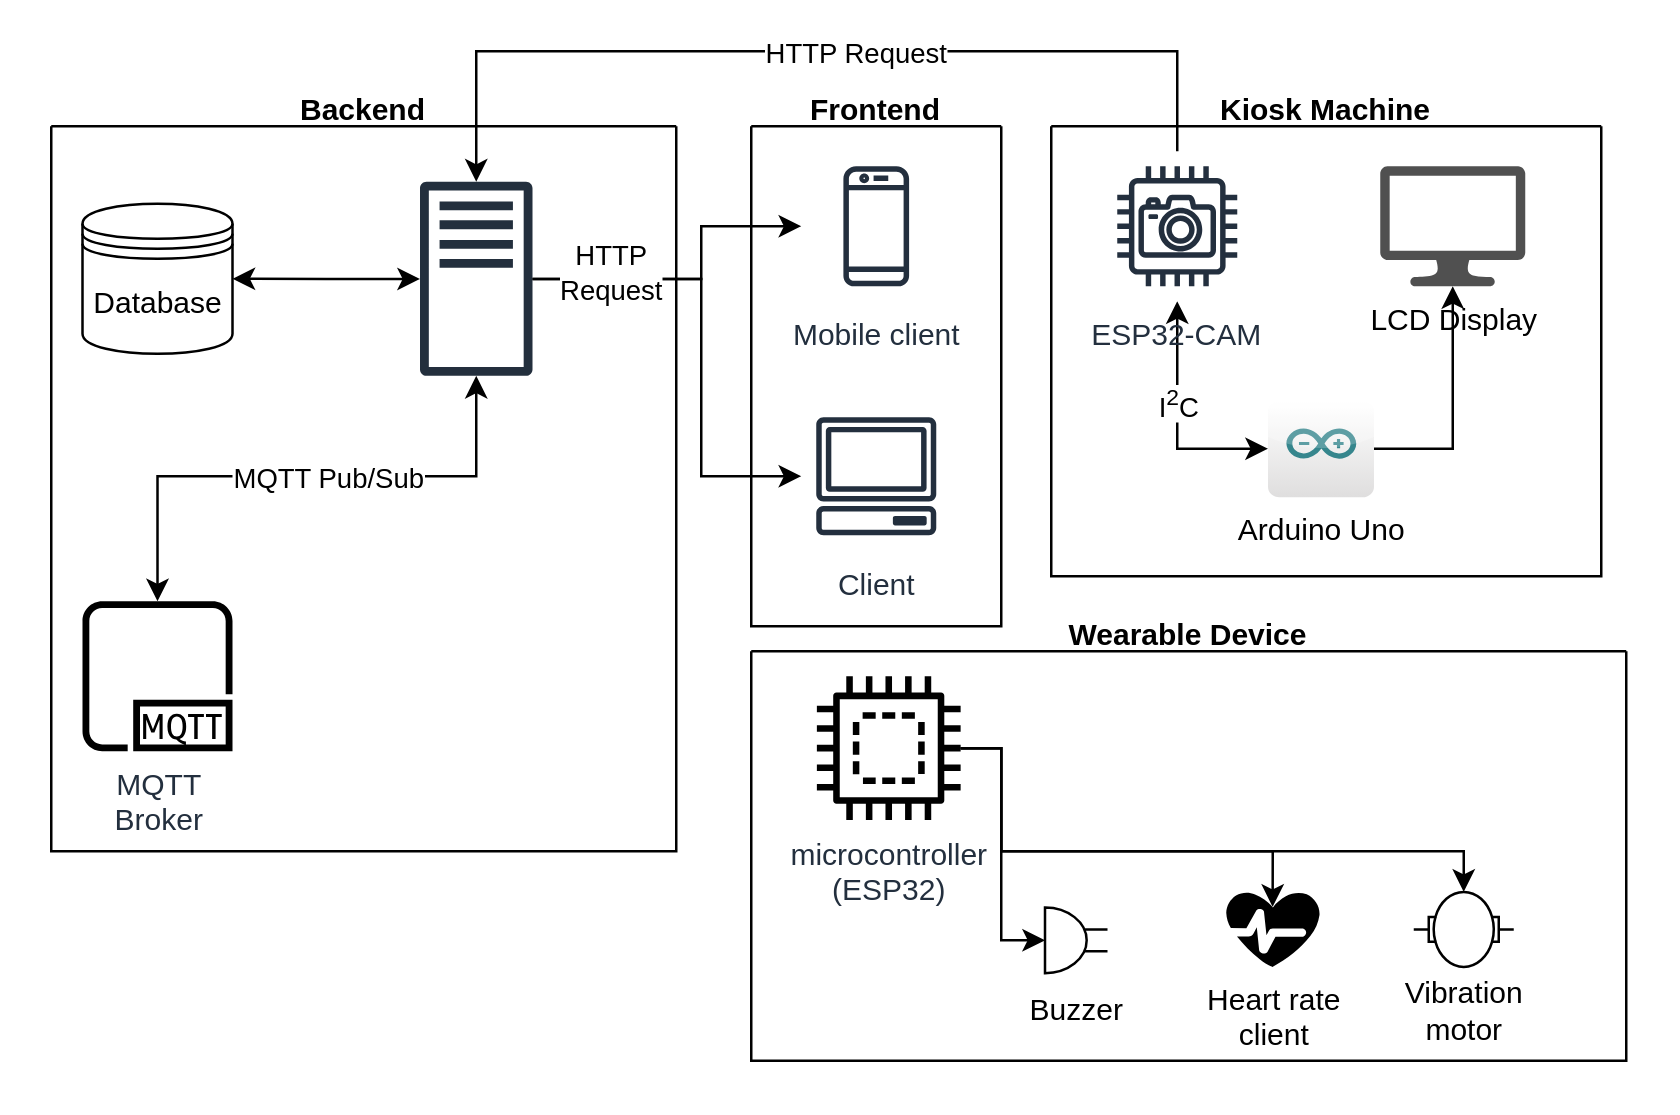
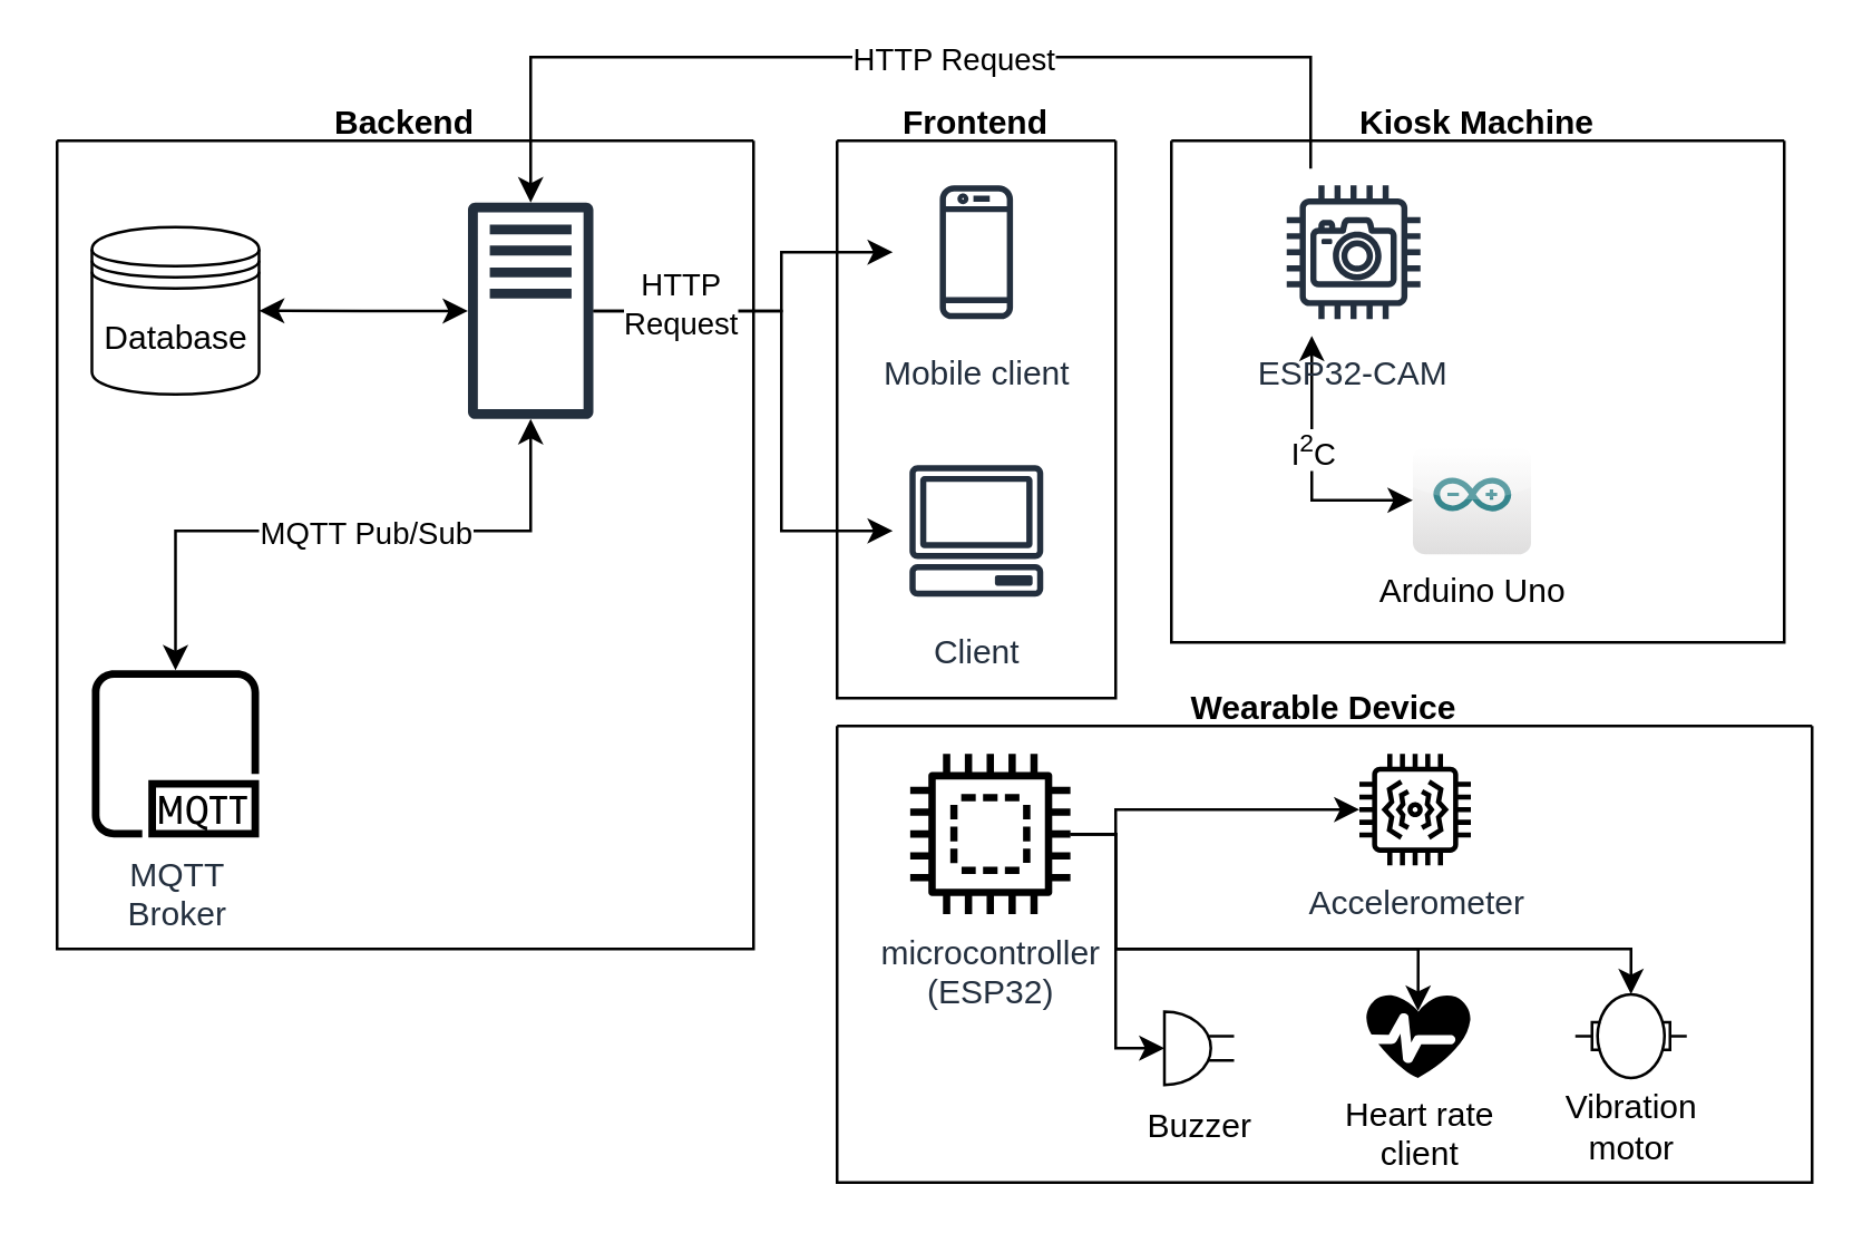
  <mxCell id="0" />
  <mxCell id="1" parent="0" />
  <mxCell id="2" value="Frontend&#10;" style="swimlane;startSize=0;" parent="1" vertex="1"><mxGeometry x="300" y="50" width="100" height="200" as="geometry" /></mxCell>
  <mxCell id="3" value="Mobile client" style="sketch=0;outlineConnect=0;fontColor=#232F3E;gradientColor=none;strokeColor=#232F3E;fillColor=#ffffff;dashed=0;verticalLabelPosition=bottom;verticalAlign=top;align=center;html=1;fontSize=12;fontStyle=0;aspect=fixed;shape=mxgraph.aws4.resourceIcon;resIcon=mxgraph.aws4.mobile_client;" parent="2" vertex="1"><mxGeometry x="20" y="10" width="60" height="60" as="geometry" /></mxCell>
  <mxCell id="4" value="Client" style="sketch=0;outlineConnect=0;fontColor=#232F3E;gradientColor=none;strokeColor=#232F3E;fillColor=#ffffff;dashed=0;verticalLabelPosition=bottom;verticalAlign=top;align=center;html=1;fontSize=12;fontStyle=0;aspect=fixed;shape=mxgraph.aws4.resourceIcon;resIcon=mxgraph.aws4.client;" parent="2" vertex="1"><mxGeometry x="20" y="110" width="60" height="60" as="geometry" /></mxCell>
  <mxCell id="5" value="Wearable Device&#10;" style="swimlane;startSize=0;" parent="1" vertex="1"><mxGeometry x="300" y="260" width="350" height="163.75" as="geometry" /></mxCell>
  <mxCell id="6" value="Heart rate&lt;br&gt;client" style="verticalLabelPosition=bottom;html=1;verticalAlign=top;align=center;strokeColor=none;fillColor=#000000;shape=mxgraph.azure.health_monitoring;" parent="5" vertex="1"><mxGeometry x="190" y="96.25" width="37.5" height="30" as="geometry" /></mxCell>
+ <mxCell id="7" value="Accelerometer" style="sketch=0;outlineConnect=0;fontColor=#232F3E;gradientColor=none;fillColor=#000000;strokeColor=none;dashed=0;verticalLabelPosition=bottom;verticalAlign=top;align=center;html=1;fontSize=12;fontStyle=0;aspect=fixed;pointerEvents=1;shape=mxgraph.aws4.iot_thing_vibration_sensor;" parent="5" vertex="1"><mxGeometry x="187.5" y="10" width="40" height="40" as="geometry" /></mxCell>
  <mxCell id="8" style="edgeStyle=orthogonalEdgeStyle;rounded=0;orthogonalLoop=1;jettySize=auto;html=1;entryX=0;entryY=0.5;entryDx=0;entryDy=0;entryPerimeter=0;" edge="1" parent="5" source="11" target="12"><mxGeometry relative="1" as="geometry"><mxPoint x="130" y="80" as="targetPoint" /><Array as="points"><mxPoint x="100" y="39" /><mxPoint x="100" y="116" /></Array></mxGeometry></mxCell>
  <mxCell id="9" style="edgeStyle=orthogonalEdgeStyle;rounded=0;orthogonalLoop=1;jettySize=auto;html=1;" edge="1" parent="5" source="11" target="15"><mxGeometry relative="1" as="geometry"><Array as="points"><mxPoint x="100" y="39" /><mxPoint x="100" y="80" /><mxPoint x="285" y="80" /></Array></mxGeometry></mxCell>
+ <mxCell id="10" style="edgeStyle=orthogonalEdgeStyle;rounded=0;orthogonalLoop=1;jettySize=auto;html=1;" edge="1" parent="5" source="11" target="7"><mxGeometry relative="1" as="geometry"><Array as="points"><mxPoint x="100" y="39" /><mxPoint x="100" y="30" /></Array></mxGeometry></mxCell>
  <mxCell id="11" value="&lt;div&gt;microcontroller&lt;/div&gt;&lt;div&gt;(ESP32)&lt;br&gt;&lt;/div&gt;&lt;div&gt;&lt;br&gt;&lt;/div&gt;" style="sketch=0;outlineConnect=0;fontColor=#232F3E;gradientColor=none;fillColor=#000000;strokeColor=none;dashed=0;verticalLabelPosition=bottom;verticalAlign=top;align=center;html=1;fontSize=12;fontStyle=0;aspect=fixed;pointerEvents=1;shape=mxgraph.aws4.braket_embedded_simulator;" parent="5" vertex="1"><mxGeometry x="26.25" y="10" width="57.5" height="57.5" as="geometry" /></mxCell>
  <mxCell id="12" value="" style="pointerEvents=1;verticalLabelPosition=bottom;shadow=0;dashed=0;align=center;html=1;verticalAlign=top;shape=mxgraph.electrical.electro-mechanical.buzzer;" vertex="1" parent="5"><mxGeometry x="117.5" y="102.5" width="25" height="26.25" as="geometry" /></mxCell>
  <mxCell id="13" value="" style="group" vertex="1" connectable="0" parent="5"><mxGeometry x="250" y="96.25" width="70" height="67.5" as="geometry" /></mxCell>
  <mxCell id="14" value="Vibration&lt;br&gt;motor" style="text;html=1;align=center;verticalAlign=middle;resizable=0;points=[];autosize=1;strokeColor=none;fillColor=none;" parent="13" vertex="1"><mxGeometry y="27.5" width="70" height="40" as="geometry" /></mxCell>
  <mxCell id="15" value="" style="shape=mxgraph.electrical.electro-mechanical.motor_2;html=1;shadow=0;dashed=0;align=center;fontSize=30;strokeWidth=1;" vertex="1" parent="13"><mxGeometry x="15" width="40" height="30" as="geometry" /></mxCell>
  <mxCell id="16" value="Buzzer" style="text;html=1;align=center;verticalAlign=middle;resizable=0;points=[];autosize=1;strokeColor=none;fillColor=none;" vertex="1" parent="5"><mxGeometry x="100" y="128.75" width="60" height="30" as="geometry" /></mxCell>
  <mxCell id="17" style="edgeStyle=orthogonalEdgeStyle;rounded=0;orthogonalLoop=1;jettySize=auto;html=1;entryX=0.495;entryY=0.2;entryDx=0;entryDy=0;entryPerimeter=0;" edge="1" parent="5" source="11" target="6"><mxGeometry relative="1" as="geometry"><Array as="points"><mxPoint x="100" y="39" /><mxPoint x="100" y="80" /><mxPoint x="209" y="80" /></Array></mxGeometry></mxCell>
  <mxCell id="18" value="Kiosk Machine&#10;" style="swimlane;startSize=0;" parent="1" vertex="1"><mxGeometry x="420" y="50" width="220" height="180" as="geometry" /></mxCell>
  <mxCell id="19" style="edgeStyle=orthogonalEdgeStyle;rounded=0;orthogonalLoop=1;jettySize=auto;html=1;startArrow=classic;startFill=1;" parent="18" source="24" target="23" edge="1"><mxGeometry relative="1" as="geometry"><Array as="points"><mxPoint x="50.4" y="129" /></Array></mxGeometry></mxCell>
  <mxCell id="20" value="I&lt;sup&gt;2&lt;/sup&gt;C" style="edgeLabel;html=1;align=center;verticalAlign=middle;resizable=0;points=[];" parent="19" vertex="1" connectable="0"><mxGeometry x="0.058" y="2" relative="1" as="geometry"><mxPoint x="-2" y="-10" as="offset" /></mxGeometry></mxCell>
- <mxCell id="21" style="edgeStyle=orthogonalEdgeStyle;rounded=0;orthogonalLoop=1;jettySize=auto;html=1;endArrow=none;endFill=0;startArrow=classic;startFill=1;" parent="18" source="22" target="23" edge="1"><mxGeometry relative="1" as="geometry"><Array as="points"><mxPoint x="160.4" y="129" /></Array></mxGeometry></mxCell>
- <mxCell id="22" value="LCD Display" style="sketch=0;pointerEvents=1;shadow=0;dashed=0;html=1;strokeColor=none;fillColor=#505050;labelPosition=center;verticalLabelPosition=bottom;verticalAlign=top;outlineConnect=0;align=center;shape=mxgraph.office.devices.lcd_monitor;" parent="18" vertex="1"><mxGeometry x="131.6" y="16" width="58" height="48" as="geometry" /></mxCell>
  <mxCell id="23" value="Arduino Uno" style="dashed=0;outlineConnect=0;html=1;align=center;labelPosition=center;verticalLabelPosition=bottom;verticalAlign=top;shape=mxgraph.webicons.arduino;gradientColor=#DFDEDE" parent="18" vertex="1"><mxGeometry x="86.7" y="110" width="42.4" height="38.4" as="geometry" /></mxCell>
- <mxCell id="24" value="ESP32-CAM" style="sketch=0;outlineConnect=0;fontColor=#232F3E;gradientColor=none;strokeColor=#232F3E;fillColor=#ffffff;dashed=0;verticalLabelPosition=bottom;verticalAlign=top;align=center;html=1;fontSize=12;fontStyle=0;aspect=fixed;shape=mxgraph.aws4.resourceIcon;resIcon=mxgraph.aws4.camera;" parent="18" vertex="1"><mxGeometry x="20.4" y="10" width="60" height="60" as="geometry" /></mxCell>
+ <mxCell id="24" value="ESP32-CAM" style="sketch=0;outlineConnect=0;fontColor=#232F3E;gradientColor=none;strokeColor=#232F3E;fillColor=#ffffff;dashed=0;verticalLabelPosition=bottom;verticalAlign=top;align=center;html=1;fontSize=12;fontStyle=0;aspect=fixed;shape=mxgraph.aws4.resourceIcon;resIcon=mxgraph.aws4.camera;" parent="18" vertex="1"><mxGeometry x="20.4" y="10" width="90" height="60" as="geometry" /></mxCell>
  <mxCell id="25" value="Backend&#10;" style="swimlane;startSize=0;" parent="1" vertex="1"><mxGeometry x="20" y="50" width="250" height="290" as="geometry" /></mxCell>
  <mxCell id="26" style="edgeStyle=orthogonalEdgeStyle;rounded=0;orthogonalLoop=1;jettySize=auto;html=1;entryX=1;entryY=0.5;entryDx=0;entryDy=0;startArrow=classic;startFill=1;" parent="25" source="27" target="28" edge="1"><mxGeometry relative="1" as="geometry" /></mxCell>
  <mxCell id="27" value="" style="sketch=0;outlineConnect=0;fontColor=#232F3E;gradientColor=none;fillColor=#232F3D;strokeColor=none;verticalLabelPosition=bottom;verticalAlign=top;align=center;html=1;fontSize=12;fontStyle=0;aspect=fixed;pointerEvents=1;shape=mxgraph.aws4.traditional_server;strokeWidth=1;" parent="25" vertex="1"><mxGeometry x="147.5" y="22" width="45" height="78" as="geometry" /></mxCell>
  <mxCell id="28" value="Database" style="shape=datastore;whiteSpace=wrap;html=1;" parent="25" vertex="1"><mxGeometry x="12.5" y="31" width="60" height="60" as="geometry" /></mxCell>
  <mxCell id="29" style="edgeStyle=orthogonalEdgeStyle;rounded=0;orthogonalLoop=1;jettySize=auto;html=1;exitX=0.5;exitY=1;exitDx=0;exitDy=0;" parent="25" source="28" target="28" edge="1"><mxGeometry relative="1" as="geometry" /></mxCell>
  <mxCell id="30" style="edgeStyle=orthogonalEdgeStyle;rounded=0;orthogonalLoop=1;jettySize=auto;html=1;startArrow=classic;startFill=1;" parent="25" source="32" target="27" edge="1"><mxGeometry relative="1" as="geometry"><Array as="points"><mxPoint x="43" y="140" /><mxPoint x="170" y="140" /></Array></mxGeometry></mxCell>
  <mxCell id="31" value="MQTT Pub/Sub" style="edgeLabel;html=1;align=center;verticalAlign=middle;resizable=0;points=[];" parent="30" vertex="1" connectable="0"><mxGeometry x="-0.195" y="2" relative="1" as="geometry"><mxPoint x="30" y="2" as="offset" /></mxGeometry></mxCell>
  <mxCell id="32" value="MQTT&lt;br&gt;Broker" style="sketch=0;outlineConnect=0;fontColor=#232F3E;gradientColor=none;fillColor=#000000;strokeColor=none;dashed=0;verticalLabelPosition=bottom;verticalAlign=top;align=center;html=1;fontSize=12;fontStyle=0;aspect=fixed;pointerEvents=1;shape=mxgraph.aws4.mqtt_protocol;" parent="25" vertex="1"><mxGeometry x="12.5" y="190" width="60" height="60" as="geometry" /></mxCell>
  <mxCell id="33" style="edgeStyle=orthogonalEdgeStyle;rounded=0;orthogonalLoop=1;jettySize=auto;html=1;" parent="1" source="24" target="27" edge="1"><mxGeometry relative="1" as="geometry"><Array as="points"><mxPoint x="470" y="20" /><mxPoint x="190" y="20" /></Array></mxGeometry></mxCell>
  <mxCell id="34" value="HTTP Request" style="edgeLabel;html=1;align=center;verticalAlign=middle;resizable=0;points=[];" parent="33" vertex="1" connectable="0"><mxGeometry x="0.052" y="-2" relative="1" as="geometry"><mxPoint x="27" y="2" as="offset" /></mxGeometry></mxCell>
  <mxCell id="35" style="edgeStyle=orthogonalEdgeStyle;rounded=0;orthogonalLoop=1;jettySize=auto;html=1;" parent="1" source="27" target="3" edge="1"><mxGeometry relative="1" as="geometry"><Array as="points"><mxPoint x="280" y="111" /><mxPoint x="280" y="90" /></Array></mxGeometry></mxCell>
  <mxCell id="36" style="edgeStyle=orthogonalEdgeStyle;rounded=0;orthogonalLoop=1;jettySize=auto;html=1;" parent="1" source="27" target="4" edge="1"><mxGeometry relative="1" as="geometry"><Array as="points"><mxPoint x="280" y="111" /><mxPoint x="280" y="190" /></Array></mxGeometry></mxCell>
  <mxCell id="37" value="HTTP&lt;br&gt;Request" style="edgeLabel;html=1;align=center;verticalAlign=middle;resizable=0;points=[];" parent="36" vertex="1" connectable="0"><mxGeometry x="-0.672" y="3" relative="1" as="geometry"><mxPoint as="offset" /></mxGeometry></mxCell>
